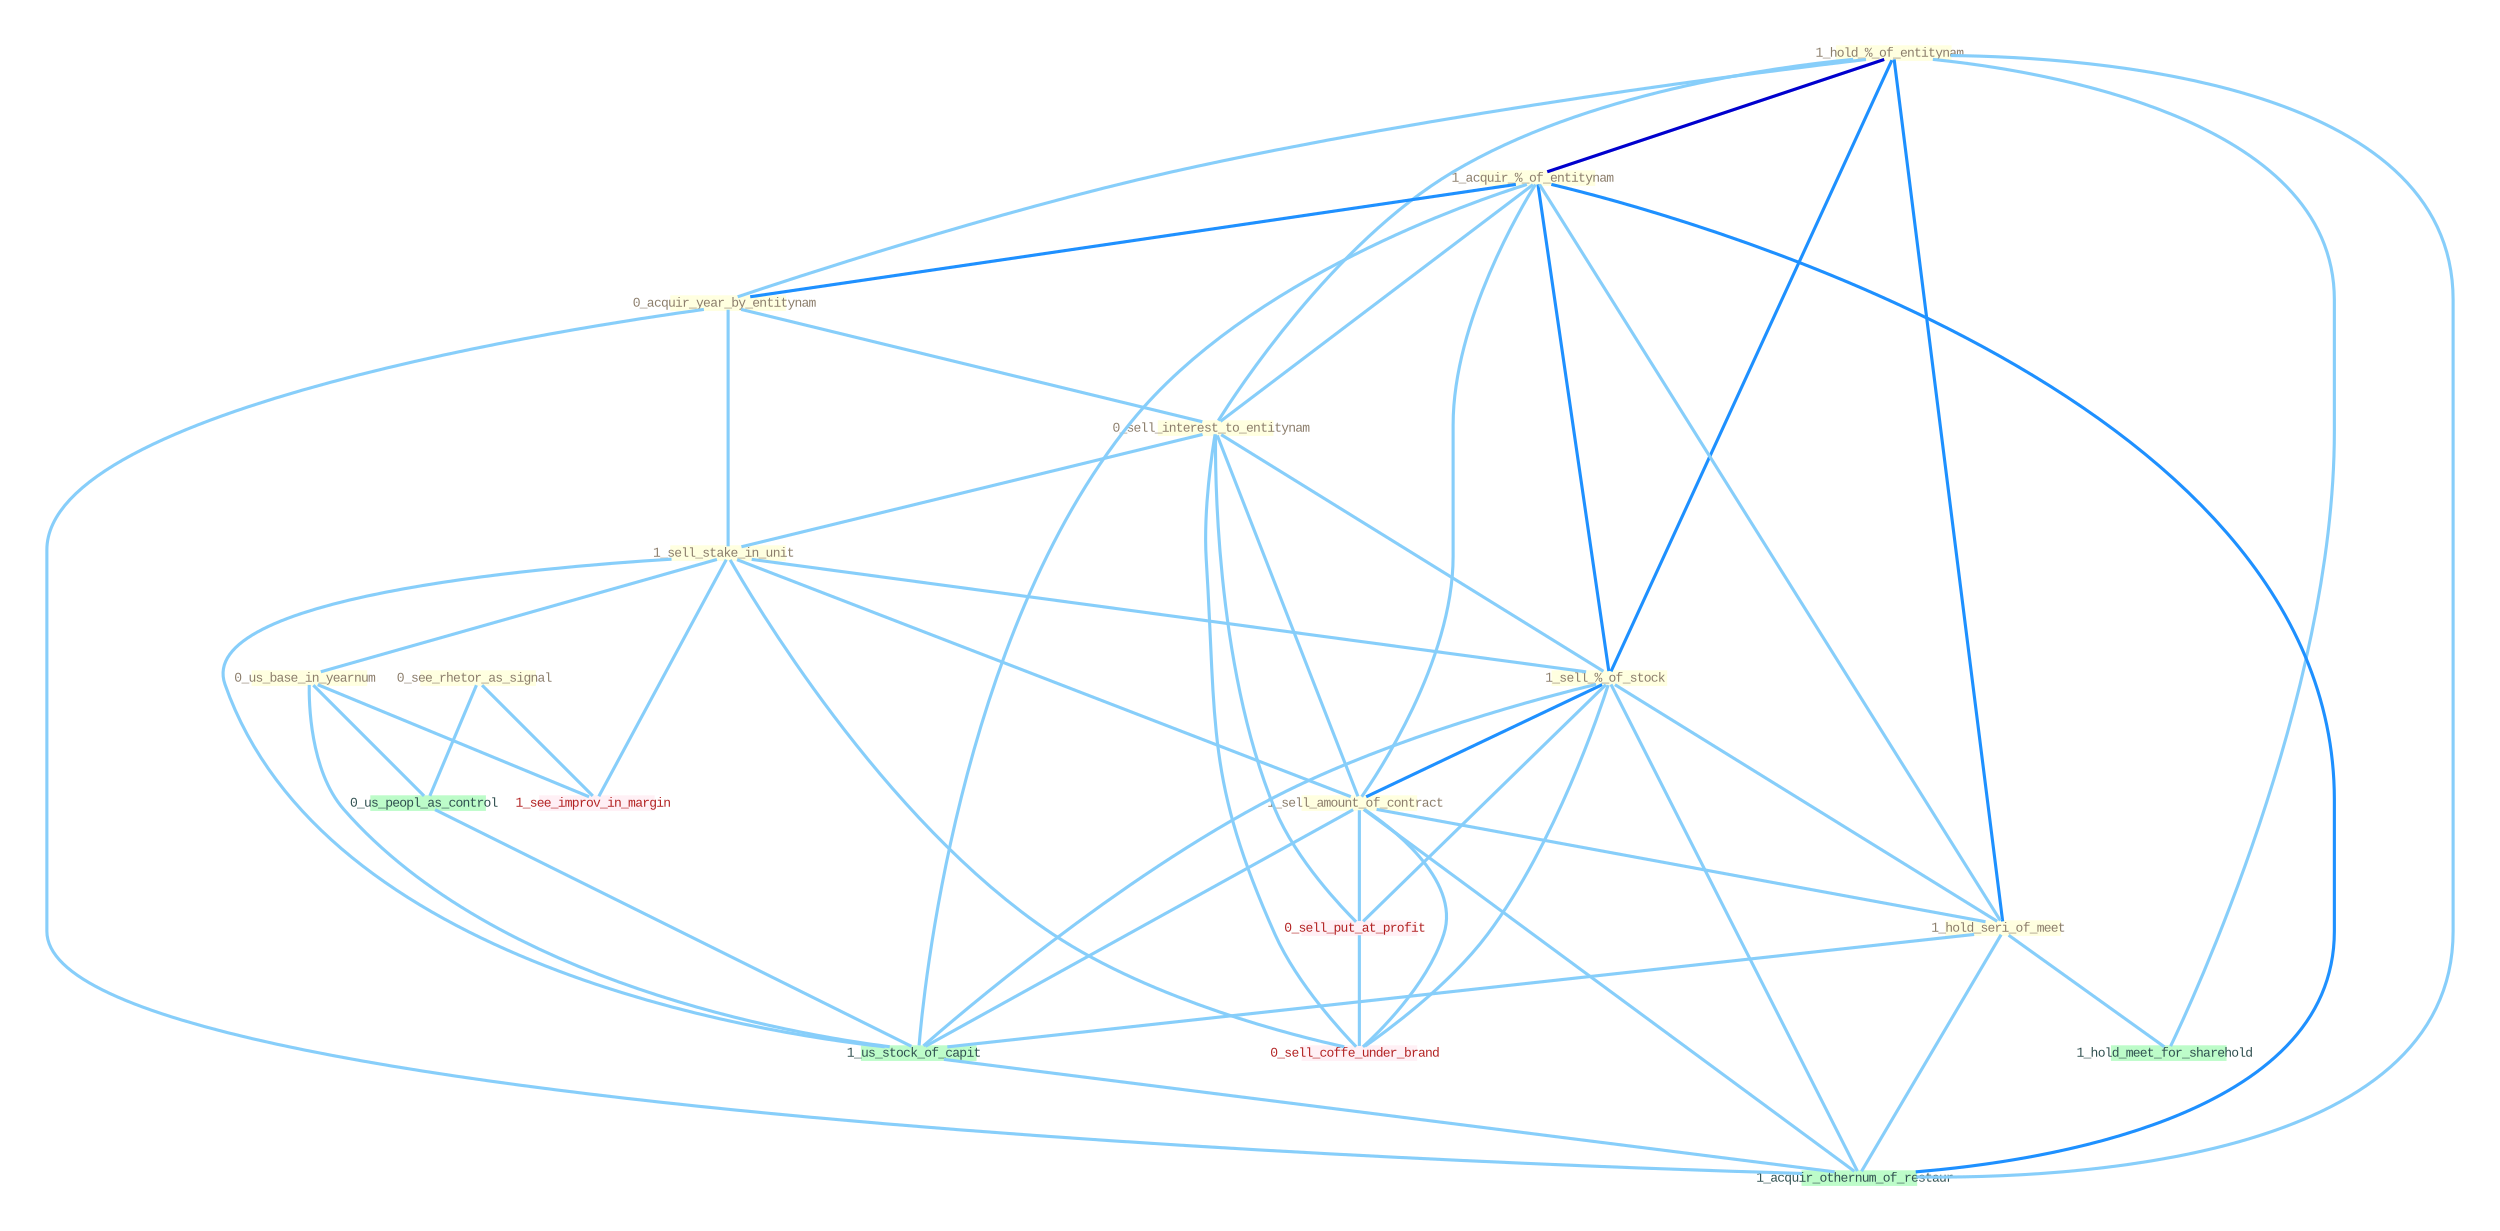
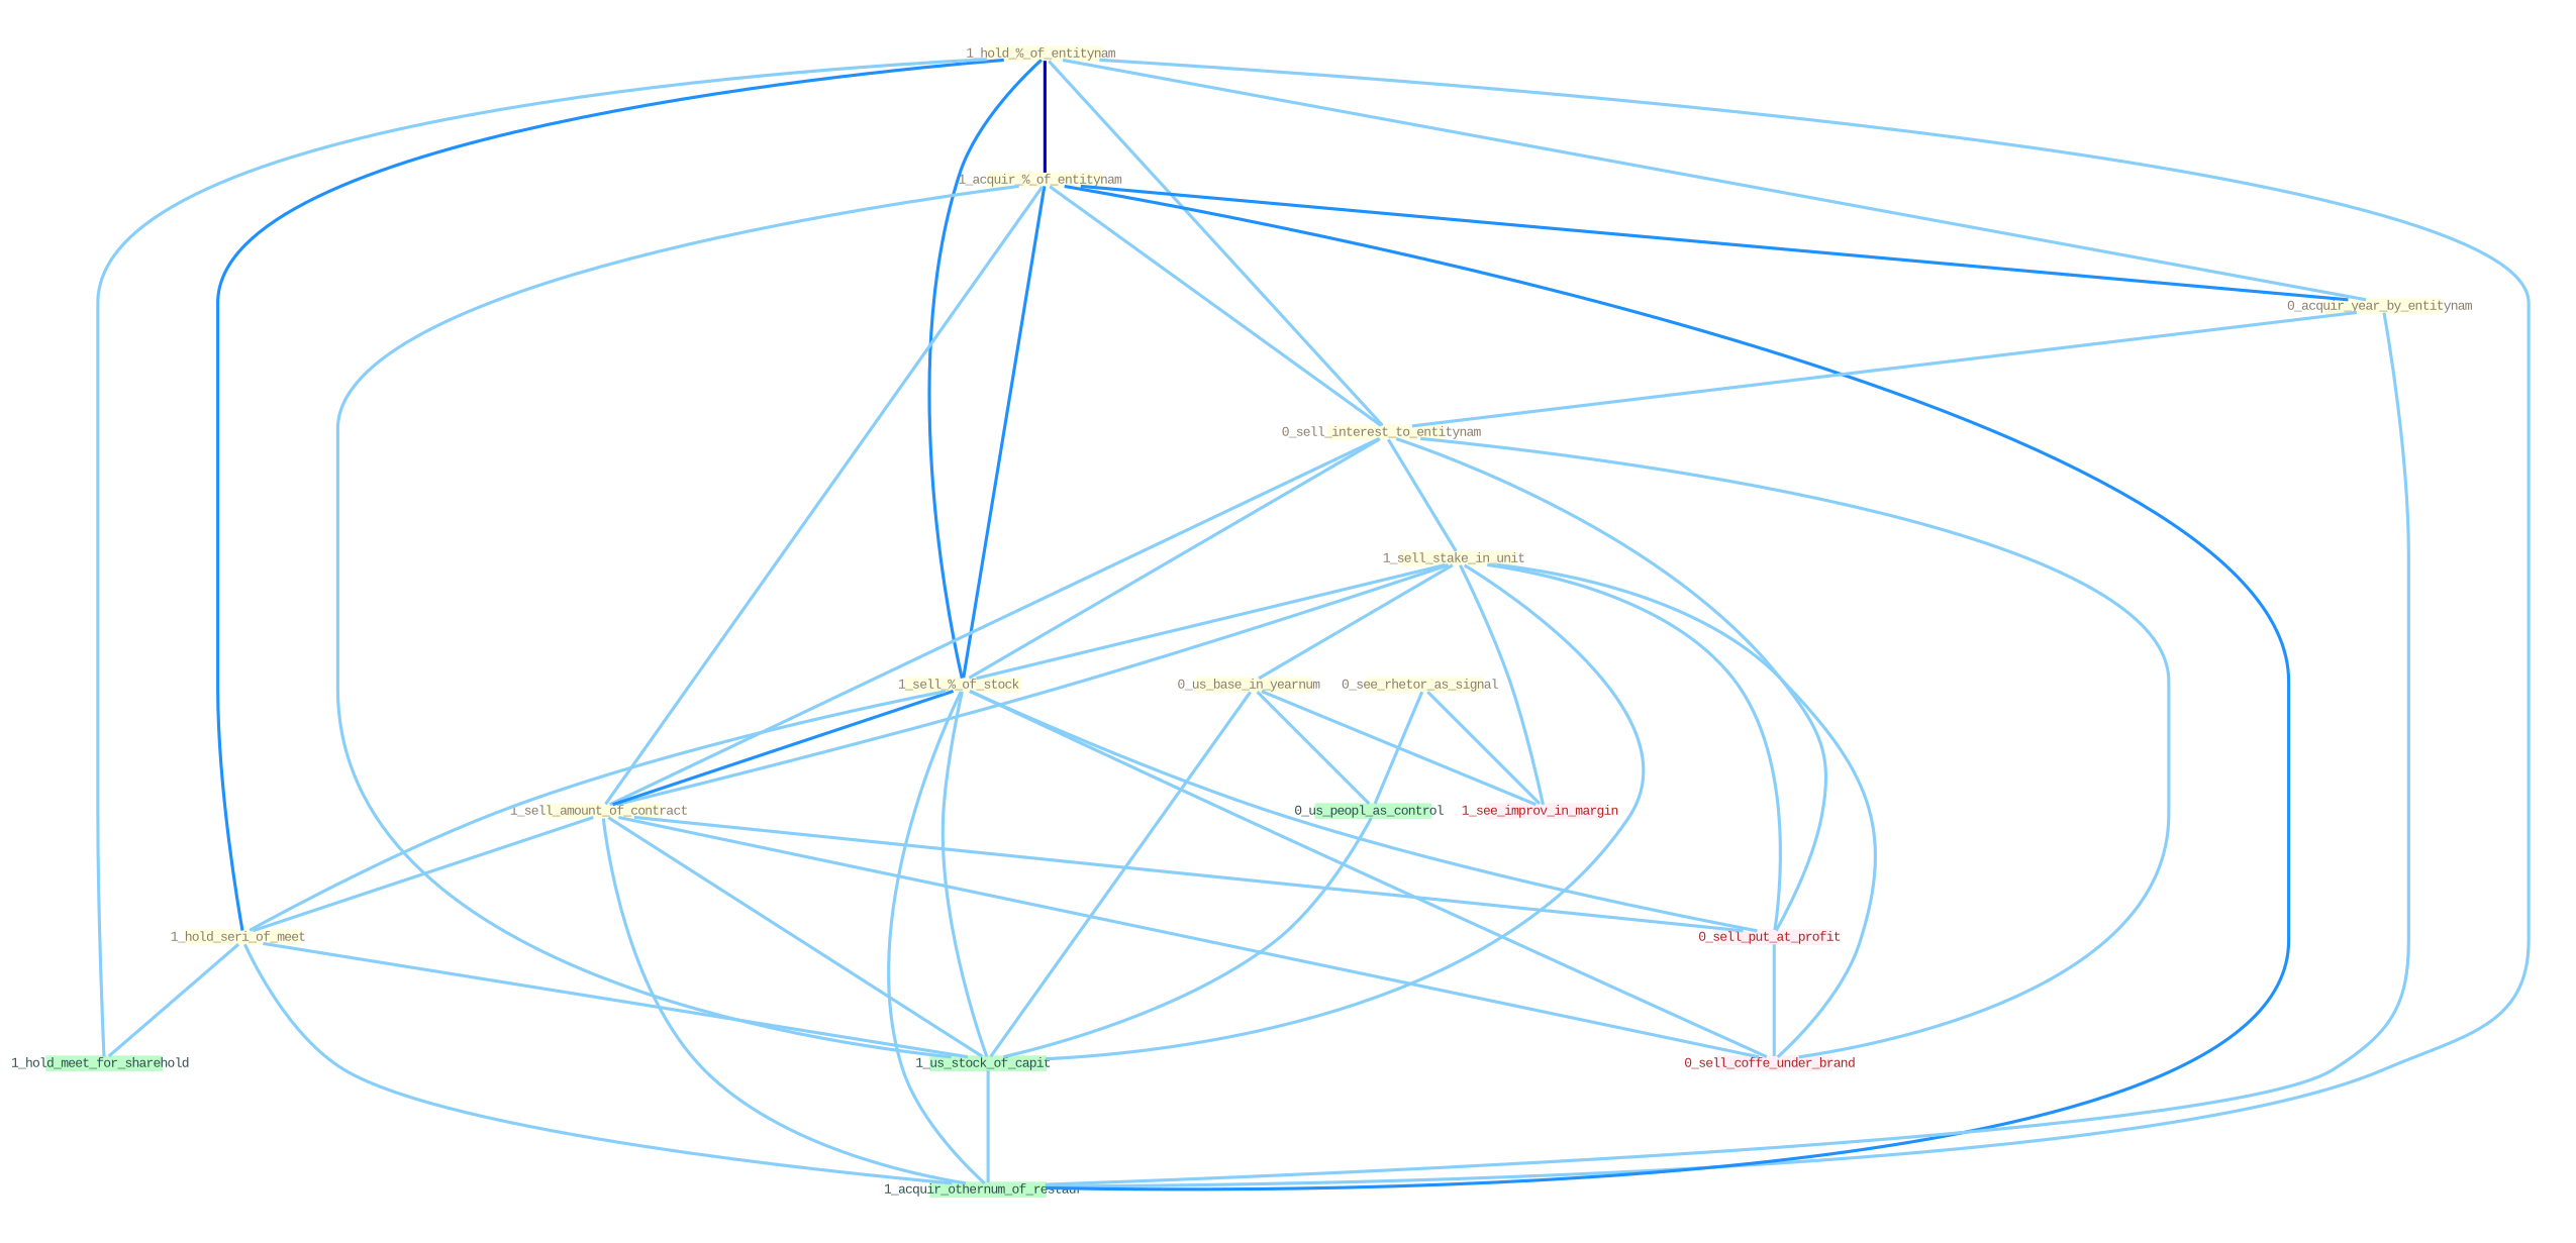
  graph {
    fontname="Liberation Mono"
    node [color="#ffffe0" fixedsize=true fontcolor="#8b7d6b" fontname="Liberation Mono" fontsize=4 shape=polygon style=filled]
    edge [color="#87cefa" fontname="Liberation Mono" w=1]
    "1_hold_%_of_entitynam " [height=.06 width=.5]
    "1_acquir_%_of_entitynam " [height=.06 width=.5]
    "0_see_rhetor_as_signal " [height=.06 width=.5]
    "0_acquir_year_by_entitynam " [height=.06 width=.5]
    "0_sell_interest_to_entitynam " [height=.06 width=.5]
    "1_sell_stake_in_unit " [height=.06 width=.5]
    "1_sell_%_of_stock " [height=.06 width=.5]
    "1_sell_amount_of_contract " [height=.06 width=.5]
    "1_hold_seri_of_meet " [height=.06 width=.5]
    "0_us_base_in_yearnum " [height=.06 width=.5]
    "0_sell_put_at_profit " [color="#fff0f5" fontcolor="#b22222" height=.06 width=.5]
    "1_see_improv_in_margin " [color="#fff0f5" fontcolor="#b22222" height=.06 width=.5]
    "0_sell_coffe_under_brand " [color="#fff0f5" fontcolor="#b22222" height=.06 width=.5]
    "1_hold_meet_for_sharehold " [color="#BDFCC9" fontcolor="#2f4f4f" height=.06 width=.5]
    "1_acquir_othernum_of_restaur " [color="#BDFCC9" fontcolor="#2f4f4f" height=.06 width=.5]
    "1_us_stock_of_capit " [color="#BDFCC9" fontcolor="#2f4f4f" height=.06 width=.5]
    "0_us_peopl_as_control " [color="#BDFCC9" fontcolor="#2f4f4f" height=.06 width=.5]
    subgraph sub_1 {
      "1_hold_%_of_entitynam "
      "1_acquir_%_of_entitynam "
      "0_see_rhetor_as_signal "
      "0_acquir_year_by_entitynam "
      "0_sell_interest_to_entitynam "
      "1_sell_stake_in_unit "
      "1_sell_%_of_stock "
      "1_sell_amount_of_contract "
      "1_hold_seri_of_meet "
      "0_us_base_in_yearnum "
    }
    subgraph sub_2 {
      "0_sell_put_at_profit "
      "1_see_improv_in_margin "
      "0_sell_coffe_under_brand "
    }
    "1_hold_%_of_entitynam " -- "1_acquir_%_of_entitynam " [color="#0000cd" w=3]
    "1_hold_%_of_entitynam " -- "0_acquir_year_by_entitynam "
    "1_hold_%_of_entitynam " -- "0_sell_interest_to_entitynam "
    "1_hold_%_of_entitynam " -- "1_sell_%_of_stock " [color="#1e90ff" w=2]
    "1_hold_%_of_entitynam " -- "1_hold_seri_of_meet " [color="#1e90ff" w=2]
    "1_hold_%_of_entitynam " -- "1_hold_meet_for_sharehold "
    "1_hold_%_of_entitynam " -- "1_acquir_othernum_of_restaur "
    "1_acquir_%_of_entitynam " -- "0_acquir_year_by_entitynam " [color="#1e90ff" w=2]
    "1_acquir_%_of_entitynam " -- "0_sell_interest_to_entitynam "
    "1_acquir_%_of_entitynam " -- "1_sell_%_of_stock " [color="#1e90ff" w=2]
    "1_acquir_%_of_entitynam " -- "1_sell_amount_of_contract "
-   "1_acquir_%_of_entitynam " -- "1_hold_seri_of_meet "
    "1_acquir_%_of_entitynam " -- "1_acquir_othernum_of_restaur " [color="#1e90ff" w=2]
    "1_acquir_%_of_entitynam " -- "1_us_stock_of_capit "
    "0_see_rhetor_as_signal " -- "1_see_improv_in_margin "
    "0_see_rhetor_as_signal " -- "0_us_peopl_as_control "
    "0_acquir_year_by_entitynam " -- "0_sell_interest_to_entitynam "
    "0_acquir_year_by_entitynam " -- "1_acquir_othernum_of_restaur "
    "0_sell_interest_to_entitynam " -- "1_sell_stake_in_unit "
    "0_sell_interest_to_entitynam " -- "1_sell_%_of_stock "
    "0_sell_interest_to_entitynam " -- "1_sell_amount_of_contract "
    "0_sell_interest_to_entitynam " -- "0_sell_put_at_profit "
    "0_sell_interest_to_entitynam " -- "0_sell_coffe_under_brand "
    "1_sell_stake_in_unit " -- "1_sell_%_of_stock "
    "1_sell_stake_in_unit " -- "1_sell_amount_of_contract "
    "1_sell_stake_in_unit " -- "0_us_base_in_yearnum "
-   "1_sell_stake_in_unit " -- "0_acquir_year_by_entitynam "
+   "1_sell_stake_in_unit " -- "0_sell_put_at_profit "
    "1_sell_stake_in_unit " -- "1_see_improv_in_margin "
    "1_sell_stake_in_unit " -- "0_sell_coffe_under_brand "
    "1_sell_stake_in_unit " -- "1_us_stock_of_capit "
    "1_sell_%_of_stock " -- "1_sell_amount_of_contract " [color="#1e90ff" w=2]
    "1_sell_%_of_stock " -- "1_hold_seri_of_meet "
    "1_sell_%_of_stock " -- "0_sell_put_at_profit "
    "1_sell_%_of_stock " -- "0_sell_coffe_under_brand "
    "1_sell_%_of_stock " -- "1_acquir_othernum_of_restaur "
    "1_sell_%_of_stock " -- "1_us_stock_of_capit "
    "1_sell_amount_of_contract " -- "1_hold_seri_of_meet "
    "1_sell_amount_of_contract " -- "0_sell_put_at_profit "
    "1_sell_amount_of_contract " -- "0_sell_coffe_under_brand "
    "1_sell_amount_of_contract " -- "1_acquir_othernum_of_restaur "
    "1_sell_amount_of_contract " -- "1_us_stock_of_capit "
    "1_hold_seri_of_meet " -- "1_hold_meet_for_sharehold "
    "1_hold_seri_of_meet " -- "1_acquir_othernum_of_restaur "
    "1_hold_seri_of_meet " -- "1_us_stock_of_capit "
    "0_us_base_in_yearnum " -- "1_see_improv_in_margin "
    "0_us_base_in_yearnum " -- "1_us_stock_of_capit "
    "0_us_base_in_yearnum " -- "0_us_peopl_as_control "
    "0_sell_put_at_profit " -- "0_sell_coffe_under_brand "
    "1_us_stock_of_capit " -- "1_acquir_othernum_of_restaur "
    "0_us_peopl_as_control " -- "1_us_stock_of_capit "
  }
